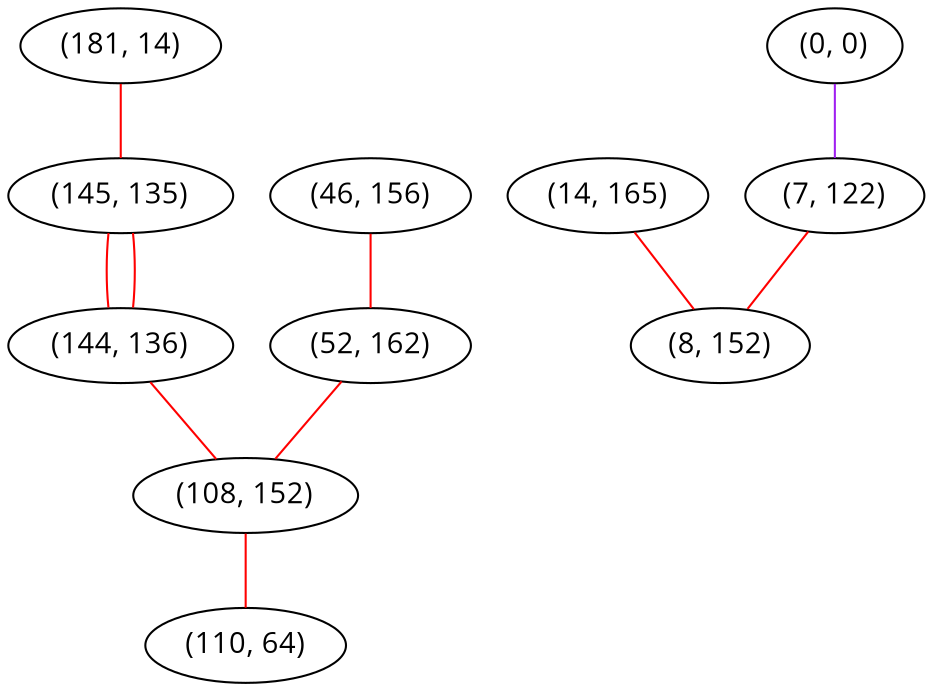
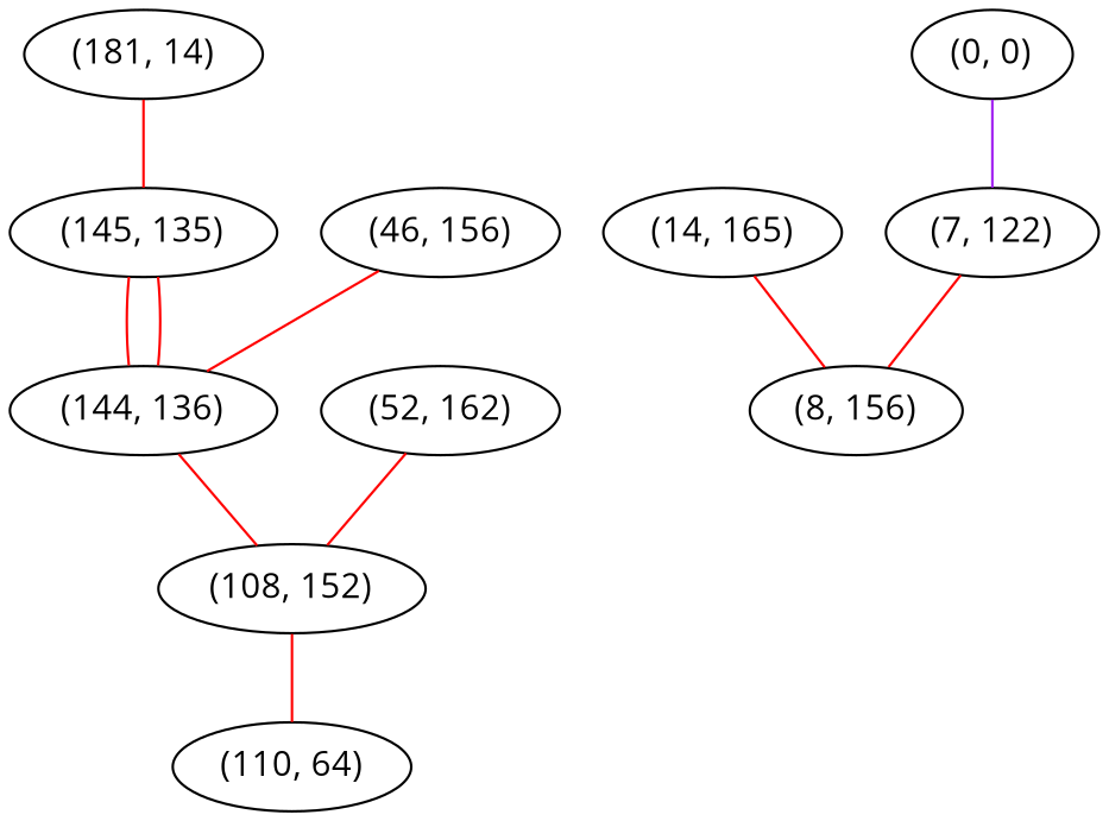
  graph {
    fontname="Open Sans"
    node [fontname="Open Sans"]
    edge [color=red fontname="Open Sans" weight=1]
    "(181, 14)"
    "(145, 135)"
    "(7, 122)"
-   "(8, 156)" [label="(8, 152)"]
+   "(8, 156)"
    "(144, 136)"
    "(46, 156)"
    "(52, 162)"
    "(108, 152)"
    "(0, 0)"
    "(14, 165)"
    "(110, 64)"
    "(181, 14)" -- "(145, 135)"
    "(145, 135)" -- "(144, 136)"
    "(145, 135)" -- "(144, 136)"
    "(7, 122)" -- "(8, 156)"
    "(144, 136)" -- "(108, 152)"
-   "(46, 156)" -- "(52, 162)"
+   "(46, 156)" -- "(144, 136)"
    "(52, 162)" -- "(108, 152)"
    "(108, 152)" -- "(110, 64)"
    "(0, 0)" -- "(7, 122)" [color=purple weight=4]
    "(14, 165)" -- "(8, 156)"
  }
